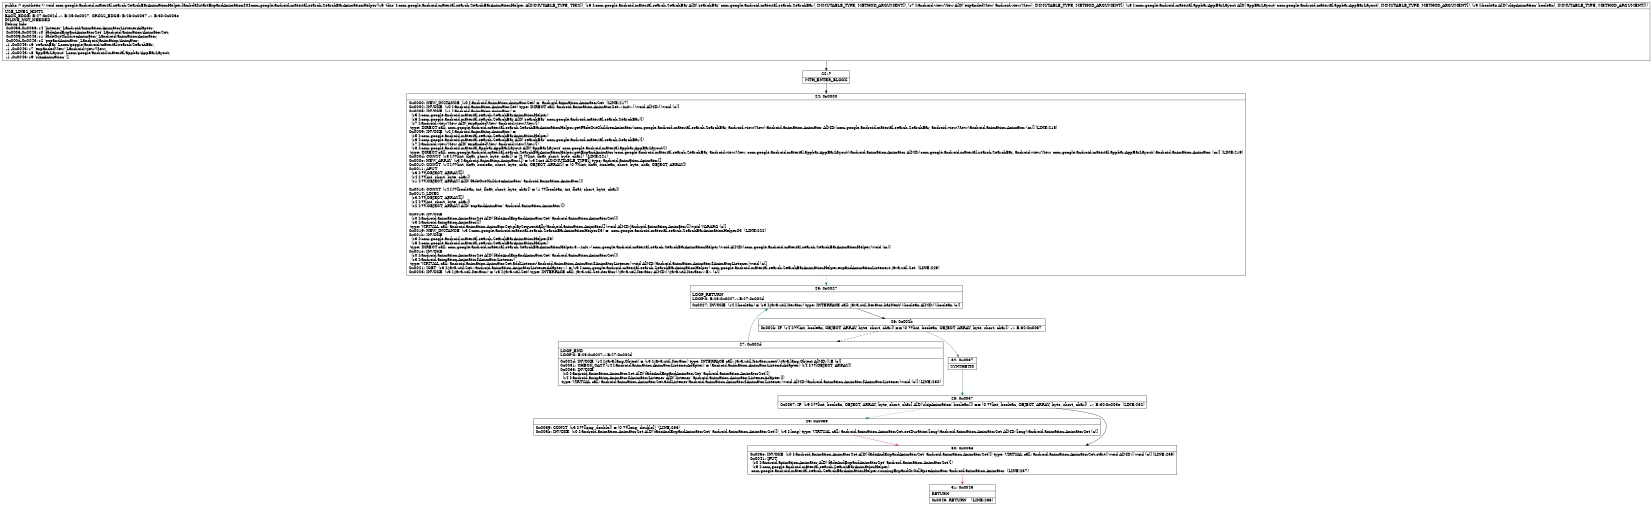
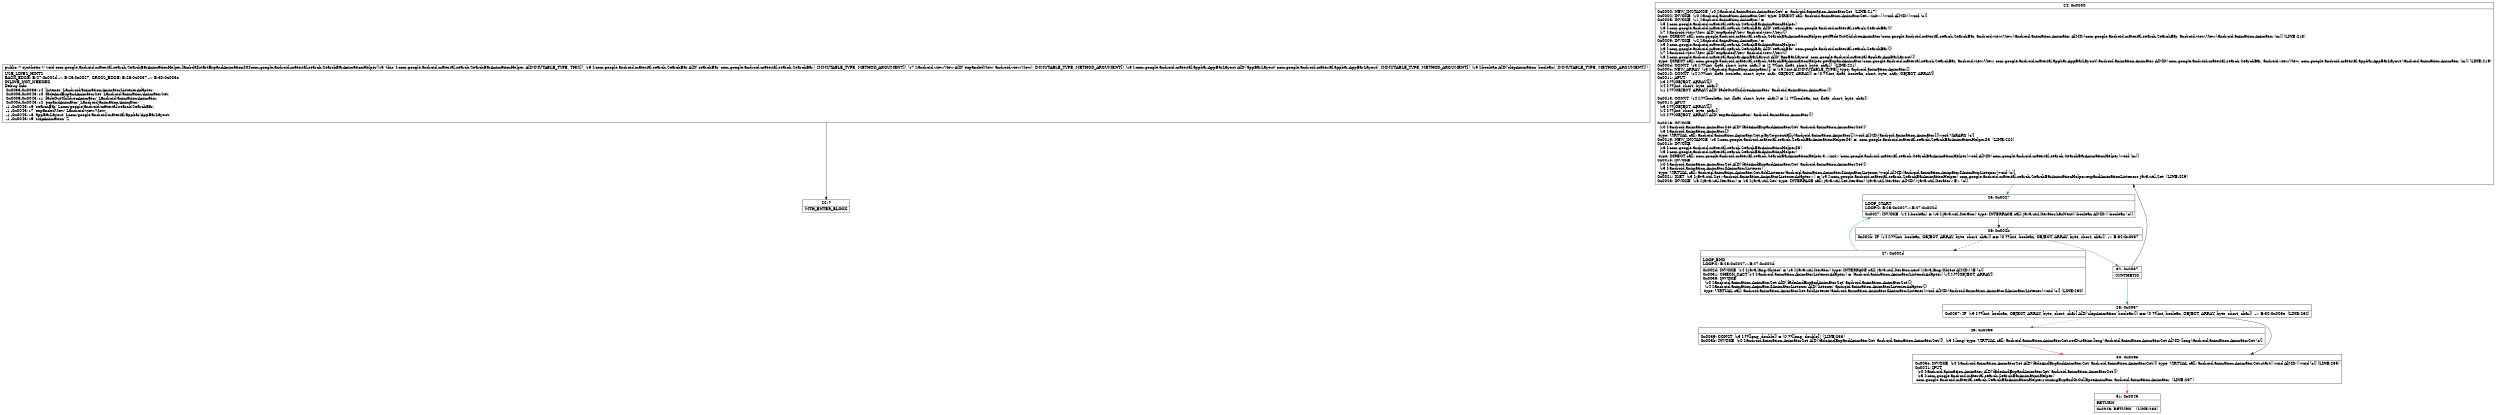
  digraph {
    node [shape=record]
    edge [color=black]
    n1 [label="{22\:\ ?|MTH_ENTER_BLOCK\l}"]
-   n2 [label="{24\:\ 0x0000|0x0000: NEW_INSTANCE  (r0 I:android.animation.AnimatorSet) =  android.animation.AnimatorSet  (LINE:217)\l0x0002: INVOKE  (r0 I:android.animation.AnimatorSet) type: DIRECT call: android.animation.AnimatorSet.\<init\>():void A[MD:():void (c)]\l0x0005: INVOKE  (r1 I:android.animation.Animator) = \l  (r5 I:com.google.android.material.search.SearchBarAnimationHelper)\l  (r6 I:com.google.android.material.search.SearchBar A[D('searchBar' com.google.android.material.search.SearchBar)])\l  (r7 I:android.view.View A[D('expandedView' android.view.View)])\l type: DIRECT call: com.google.android.material.search.SearchBarAnimationHelper.getFadeOutChildrenAnimator(com.google.android.material.search.SearchBar, android.view.View):android.animation.Animator A[MD:(com.google.android.material.search.SearchBar, android.view.View):android.animation.Animator (m)] (LINE:218)\l0x0009: INVOKE  (r2 I:android.animation.Animator) = \l  (r5 I:com.google.android.material.search.SearchBarAnimationHelper)\l  (r6 I:com.google.android.material.search.SearchBar A[D('searchBar' com.google.android.material.search.SearchBar)])\l  (r7 I:android.view.View A[D('expandedView' android.view.View)])\l  (r8 I:com.google.android.material.appbar.AppBarLayout A[D('appBarLayout' com.google.android.material.appbar.AppBarLayout)])\l type: DIRECT call: com.google.android.material.search.SearchBarAnimationHelper.getExpandAnimator(com.google.android.material.search.SearchBar, android.view.View, com.google.android.material.appbar.AppBarLayout):android.animation.Animator A[MD:(com.google.android.material.search.SearchBar, android.view.View, com.google.android.material.appbar.AppBarLayout):android.animation.Animator (m)] (LINE:219)\l0x000d: CONST  (r3 I:??[int, float, short, byte, char]) = (2 ??[int, float, short, byte, char])  (LINE:221)\l0x000e: NEW_ARRAY  (r3 I:android.animation.Animator[]) = (r3 I:int A[IMMUTABLE_TYPE]) type: android.animation.Animator[] \l0x0010: CONST  (r4 I:??[int, float, boolean, short, byte, char, OBJECT, ARRAY]) = (0 ??[int, float, boolean, short, byte, char, OBJECT, ARRAY]) \l0x0011: APUT  \l  (r3 I:??[OBJECT, ARRAY][])\l  (r4 I:??[int, short, byte, char])\l  (r1 I:??[OBJECT, ARRAY] A[D('fadeOutChildrenAnimator' android.animation.Animator)])\l \l0x0013: CONST  (r4 I:??[boolean, int, float, short, byte, char]) = (1 ??[boolean, int, float, short, byte, char]) \l0x0014: LINES  \l  (r3 I:??[OBJECT, ARRAY][])\l  (r4 I:??[int, short, byte, char])\l  (r2 I:??[OBJECT, ARRAY] A[D('expandAnimator' android.animation.Animator)])\l \l0x0016: INVOKE  \l  (r0 I:android.animation.AnimatorSet A[D('fadeAndExpandAnimatorSet' android.animation.AnimatorSet)])\l  (r3 I:android.animation.Animator[])\l type: VIRTUAL call: android.animation.AnimatorSet.playSequentially(android.animation.Animator[]):void A[MD:(android.animation.Animator[]):void VARARG (c)]\l0x0019: NEW_INSTANCE  (r3 I:com.google.android.material.search.SearchBarAnimationHelper$3) =  com.google.android.material.search.SearchBarAnimationHelper$3  (LINE:222)\l0x001b: INVOKE  \l  (r3 I:com.google.android.material.search.SearchBarAnimationHelper$3)\l  (r5 I:com.google.android.material.search.SearchBarAnimationHelper)\l type: DIRECT call: com.google.android.material.search.SearchBarAnimationHelper.3.\<init\>(com.google.android.material.search.SearchBarAnimationHelper):void A[MD:(com.google.android.material.search.SearchBarAnimationHelper):void (m)]\l0x001e: INVOKE  \l  (r0 I:android.animation.AnimatorSet A[D('fadeAndExpandAnimatorSet' android.animation.AnimatorSet)])\l  (r3 I:android.animation.Animator$AnimatorListener)\l type: VIRTUAL call: android.animation.AnimatorSet.addListener(android.animation.Animator$AnimatorListener):void A[MD:(android.animation.Animator$AnimatorListener):void (c)]\l0x0021: IGET  (r3 I:java.util.Set\<android.animation.AnimatorListenerAdapter\>) = (r5 I:com.google.android.material.search.SearchBarAnimationHelper) com.google.android.material.search.SearchBarAnimationHelper.expandAnimationListeners java.util.Set  (LINE:229)\l0x0023: INVOKE  (r3 I:java.util.Iterator) = (r3 I:java.util.Set) type: INTERFACE call: java.util.Set.iterator():java.util.Iterator A[MD:():java.util.Iterator\<E\> (c)]\l}"]
-   n3 [label="{25\:\ 0x0027|LOOP_RETURN\lLOOP:0: B:25:0x0027\-\>B:27:0x002d\l|0x0027: INVOKE  (r4 I:boolean) = (r3 I:java.util.Iterator) type: INTERFACE call: java.util.Iterator.hasNext():boolean A[MD:():boolean (c)]\l}"]
+   n2 [label="{24\:\ 0x0000|0x0000: NEW_INSTANCE  (r0 I:android.animation.AnimatorSet) =  android.animation.AnimatorSet  (LINE:217)\l0x0002: INVOKE  (r0 I:android.animation.AnimatorSet) type: DIRECT call: android.animation.AnimatorSet.\<init\>():void A[MD:():void (c)]\l0x0005: INVOKE  (r1 I:android.animation.Animator) = \l  (r5 I:com.google.android.material.search.SearchBarAnimationHelper)\l  (r6 I:com.google.android.material.search.SearchBar A[D('searchBar' com.google.android.material.search.SearchBar)])\l  (r7 I:android.view.View A[D('expandedView' android.view.View)])\l type: DIRECT call: com.google.android.material.search.SearchBarAnimationHelper.getFadeOutChildrenAnimator(com.google.android.material.search.SearchBar, android.view.View):android.animation.Animator A[MD:(com.google.android.material.search.SearchBar, android.view.View):android.animation.Animator (m)] (LINE:218)\l0x0009: INVOKE  (r2 I:android.animation.Animator) = \l  (r5 I:com.google.android.material.search.SearchBarAnimationHelper)\l  (r6 I:com.google.android.material.search.SearchBar A[D('searchBar' com.google.android.material.search.SearchBar)])\l  (r7 I:android.view.View A[D('expandedView' android.view.View)])\l  (r8 I:com.google.android.material.appbar.AppBarLayout A[D('appBarLayout' com.google.android.material.appbar.AppBarLayout)])\l type: DIRECT call: com.google.android.material.search.SearchBarAnimationHelper.getExpandAnimator(com.google.android.material.search.SearchBar, android.view.View, com.google.android.material.appbar.AppBarLayout):android.animation.Animator A[MD:(com.google.android.material.search.SearchBar, android.view.View, com.google.android.material.appbar.AppBarLayout):android.animation.Animator (m)] (LINE:219)\l0x000d: CONST  (r3 I:??[int, float, short, byte, char]) = (2 ??[int, float, short, byte, char])  (LINE:221)\l0x000e: NEW_ARRAY  (r3 I:android.animation.Animator[]) = (r3 I:int A[IMMUTABLE_TYPE]) type: android.animation.Animator[] \l0x0010: CONST  (r4 I:??[int, float, boolean, short, byte, char, OBJECT, ARRAY]) = (0 ??[int, float, boolean, short, byte, char, OBJECT, ARRAY]) \l0x0011: APUT  \l  (r3 I:??[OBJECT, ARRAY][])\l  (r4 I:??[int, short, byte, char])\l  (r1 I:??[OBJECT, ARRAY] A[D('fadeOutChildrenAnimator' android.animation.Animator)])\l \l0x0013: CONST  (r4 I:??[boolean, int, float, short, byte, char]) = (1 ??[boolean, int, float, short, byte, char]) \l0x0014: APUT  \l  (r3 I:??[OBJECT, ARRAY][])\l  (r4 I:??[int, short, byte, char])\l  (r2 I:??[OBJECT, ARRAY] A[D('expandAnimator' android.animation.Animator)])\l \l0x0016: INVOKE  \l  (r0 I:android.animation.AnimatorSet A[D('fadeAndExpandAnimatorSet' android.animation.AnimatorSet)])\l  (r3 I:android.animation.Animator[])\l type: VIRTUAL call: android.animation.AnimatorSet.playSequentially(android.animation.Animator[]):void A[MD:(android.animation.Animator[]):void VARARG (c)]\l0x0019: NEW_INSTANCE  (r3 I:com.google.android.material.search.SearchBarAnimationHelper$3) =  com.google.android.material.search.SearchBarAnimationHelper$3  (LINE:222)\l0x001b: INVOKE  \l  (r3 I:com.google.android.material.search.SearchBarAnimationHelper$3)\l  (r5 I:com.google.android.material.search.SearchBarAnimationHelper)\l type: DIRECT call: com.google.android.material.search.SearchBarAnimationHelper.3.\<init\>(com.google.android.material.search.SearchBarAnimationHelper):void A[MD:(com.google.android.material.search.SearchBarAnimationHelper):void (m)]\l0x001e: INVOKE  \l  (r0 I:android.animation.AnimatorSet A[D('fadeAndExpandAnimatorSet' android.animation.AnimatorSet)])\l  (r3 I:android.animation.Animator$AnimatorListener)\l type: VIRTUAL call: android.animation.AnimatorSet.addListener(android.animation.Animator$AnimatorListener):void A[MD:(android.animation.Animator$AnimatorListener):void (c)]\l0x0021: IGET  (r3 I:java.util.Set\<android.animation.AnimatorListenerAdapter\>) = (r5 I:com.google.android.material.search.SearchBarAnimationHelper) com.google.android.material.search.SearchBarAnimationHelper.expandAnimationListeners java.util.Set  (LINE:229)\l0x0023: INVOKE  (r3 I:java.util.Iterator) = (r3 I:java.util.Set) type: INTERFACE call: java.util.Set.iterator():java.util.Iterator A[MD:():java.util.Iterator\<E\> (c)]\l}"]
+   n3 [label="{25\:\ 0x0027|LOOP_START\lLOOP:0: B:25:0x0027\-\>B:27:0x002d\l|0x0027: INVOKE  (r4 I:boolean) = (r3 I:java.util.Iterator) type: INTERFACE call: java.util.Iterator.hasNext():boolean A[MD:():boolean (c)]\l}"]
    n4 [label="{26\:\ 0x002b|0x002b: IF  (r4 I:??[int, boolean, OBJECT, ARRAY, byte, short, char]) == (0 ??[int, boolean, OBJECT, ARRAY, byte, short, char])  \-\> B:32:0x0037 \l}"]
    n5 [label="{27\:\ 0x002d|LOOP_END\lLOOP:0: B:25:0x0027\-\>B:27:0x002d\l|0x002d: INVOKE  (r4 I:java.lang.Object) = (r3 I:java.util.Iterator) type: INTERFACE call: java.util.Iterator.next():java.lang.Object A[MD:():E (c)]\l0x0031: CHECK_CAST (r4 I:android.animation.AnimatorListenerAdapter) = (android.animation.AnimatorListenerAdapter) (r4 I:??[OBJECT, ARRAY]) \l0x0033: INVOKE  \l  (r0 I:android.animation.AnimatorSet A[D('fadeAndExpandAnimatorSet' android.animation.AnimatorSet)])\l  (r4 I:android.animation.Animator$AnimatorListener A[D('listener' android.animation.AnimatorListenerAdapter)])\l type: VIRTUAL call: android.animation.AnimatorSet.addListener(android.animation.Animator$AnimatorListener):void A[MD:(android.animation.Animator$AnimatorListener):void (c)] (LINE:230)\l}"]
    n6 [label="{32\:\ 0x0037|SYNTHETIC\l}"]
    n7 [label="{28\:\ 0x0037|0x0037: IF  (r9 I:??[int, boolean, OBJECT, ARRAY, byte, short, char] A[D('skipAnimation' boolean)]) == (0 ??[int, boolean, OBJECT, ARRAY, byte, short, char])  \-\> B:30:0x003e  (LINE:232)\l}"]
    n8 [label="{29\:\ 0x0039|0x0039: CONST  (r3 I:??[long, double]) = (0 ??[long, double])  (LINE:233)\l0x003b: INVOKE  (r0 I:android.animation.AnimatorSet A[D('fadeAndExpandAnimatorSet' android.animation.AnimatorSet)]), (r3 I:long) type: VIRTUAL call: android.animation.AnimatorSet.setDuration(long):android.animation.AnimatorSet A[MD:(long):android.animation.AnimatorSet (c)]\l}"]
    n9 [label="{30\:\ 0x003e|0x003e: INVOKE  (r0 I:android.animation.AnimatorSet A[D('fadeAndExpandAnimatorSet' android.animation.AnimatorSet)]) type: VIRTUAL call: android.animation.AnimatorSet.start():void A[MD:():void (c)] (LINE:235)\l0x0041: IPUT  \l  (r0 I:android.animation.Animator A[D('fadeAndExpandAnimatorSet' android.animation.AnimatorSet)])\l  (r5 I:com.google.android.material.search.SearchBarAnimationHelper)\l com.google.android.material.search.SearchBarAnimationHelper.runningExpandOrCollapseAnimator android.animation.Animator  (LINE:237)\l}"]
    n10 [label="{31\:\ 0x0043|RETURN\l|0x0043: RETURN    (LINE:238)\l}"]
    n11 [label="{public \/* synthetic *\/ void com.google.android.material.search.SearchBarAnimationHelper.lambda$startExpandAnimation$0$com\-google\-android\-material\-search\-SearchBarAnimationHelper((r5 'this' I:com.google.android.material.search.SearchBarAnimationHelper A[IMMUTABLE_TYPE, THIS]), (r6 I:com.google.android.material.search.SearchBar A[D('searchBar' com.google.android.material.search.SearchBar), IMMUTABLE_TYPE, METHOD_ARGUMENT]), (r7 I:android.view.View A[D('expandedView' android.view.View), IMMUTABLE_TYPE, METHOD_ARGUMENT]), (r8 I:com.google.android.material.appbar.AppBarLayout A[D('appBarLayout' com.google.android.material.appbar.AppBarLayout), IMMUTABLE_TYPE, METHOD_ARGUMENT]), (r9 I:boolean A[D('skipAnimation' boolean), IMMUTABLE_TYPE, METHOD_ARGUMENT]))  | USE_LINES_HINTS\lBACK_EDGE: B:27:0x002d \-\> B:25:0x0027, CROSS_EDGE: B:28:0x0037 \-\> B:30:0x003e\lINLINE_NOT_NEEDED\lDebug Info:\l  0x0033\-0x0036: r4 'listener' Landroid\/animation\/AnimatorListenerAdapter;\l  0x0005\-0x0043: r0 'fadeAndExpandAnimatorSet' Landroid\/animation\/AnimatorSet;\l  0x0009\-0x0043: r1 'fadeOutChildrenAnimator' Landroid\/animation\/Animator;\l  0x000d\-0x0043: r2 'expandAnimator' Landroid\/animation\/Animator;\l  \-1 \-0x0043: r6 'searchBar' Lcom\/google\/android\/material\/search\/SearchBar;\l  \-1 \-0x0043: r7 'expandedView' Landroid\/view\/View;\l  \-1 \-0x0043: r8 'appBarLayout' Lcom\/google\/android\/material\/appbar\/AppBarLayout;\l  \-1 \-0x0043: r9 'skipAnimation' Z\l}"]
-   n1 -> n2
-   n2 -> n3 [color=teal style=dashed]
+   n6 -> n2
+   n2 -> n3 [color=teal]
    n3 -> n4
    n4 -> n5 [style=dashed]
    n4 -> n6 [color=gray40]
    n5 -> n3 [color=teal]
    n6 -> n7 [color=teal]
    n7 -> n8 [color=teal style=dashed]
    n7 -> n9
    n8 -> n9 [color=deeppink]
    n9 -> n10 [color=deeppink]
    n11 -> n1
  }
